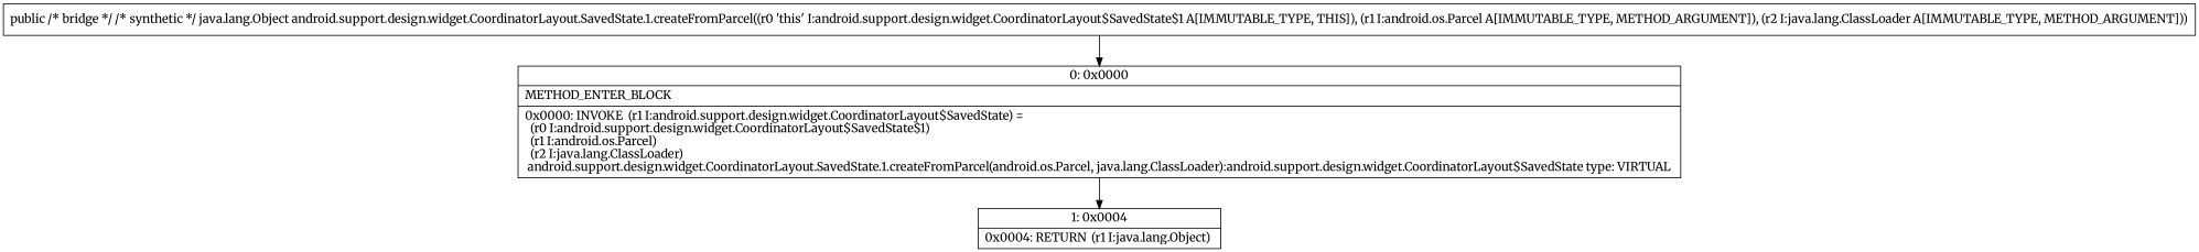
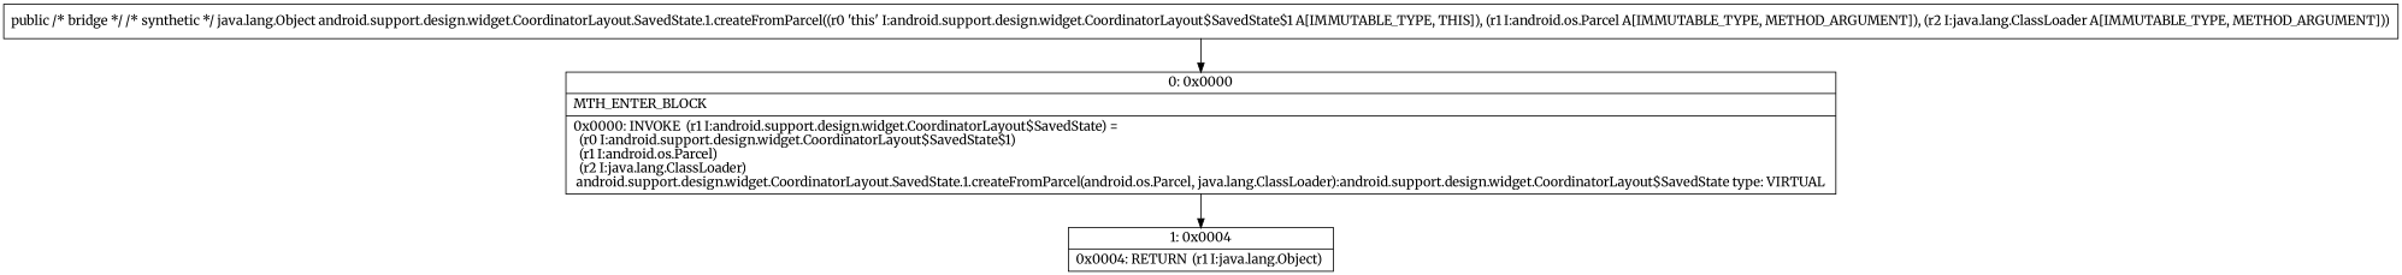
  digraph {
    fontname=Merriweather
    node [shape=record fontname=Merriweather]
    edge [fontname=Merriweather]
-   n1 [label="{0\:\ 0x0000|METHOD_ENTER_BLOCK\l|0x0000: INVOKE  (r1 I:android.support.design.widget.CoordinatorLayout$SavedState) = \l  (r0 I:android.support.design.widget.CoordinatorLayout$SavedState$1)\l  (r1 I:android.os.Parcel)\l  (r2 I:java.lang.ClassLoader)\l android.support.design.widget.CoordinatorLayout.SavedState.1.createFromParcel(android.os.Parcel, java.lang.ClassLoader):android.support.design.widget.CoordinatorLayout$SavedState type: VIRTUAL \l}"]
+   n1 [label="{0\:\ 0x0000|MTH_ENTER_BLOCK\l|0x0000: INVOKE  (r1 I:android.support.design.widget.CoordinatorLayout$SavedState) = \l  (r0 I:android.support.design.widget.CoordinatorLayout$SavedState$1)\l  (r1 I:android.os.Parcel)\l  (r2 I:java.lang.ClassLoader)\l android.support.design.widget.CoordinatorLayout.SavedState.1.createFromParcel(android.os.Parcel, java.lang.ClassLoader):android.support.design.widget.CoordinatorLayout$SavedState type: VIRTUAL \l}"]
    n2 [label="{1\:\ 0x0004|0x0004: RETURN  (r1 I:java.lang.Object) \l}"]
    n3 [label="{public \/* bridge *\/ \/* synthetic *\/ java.lang.Object android.support.design.widget.CoordinatorLayout.SavedState.1.createFromParcel((r0 'this' I:android.support.design.widget.CoordinatorLayout$SavedState$1 A[IMMUTABLE_TYPE, THIS]), (r1 I:android.os.Parcel A[IMMUTABLE_TYPE, METHOD_ARGUMENT]), (r2 I:java.lang.ClassLoader A[IMMUTABLE_TYPE, METHOD_ARGUMENT])) }"]
    n1 -> n2
    n3 -> n1
  }
